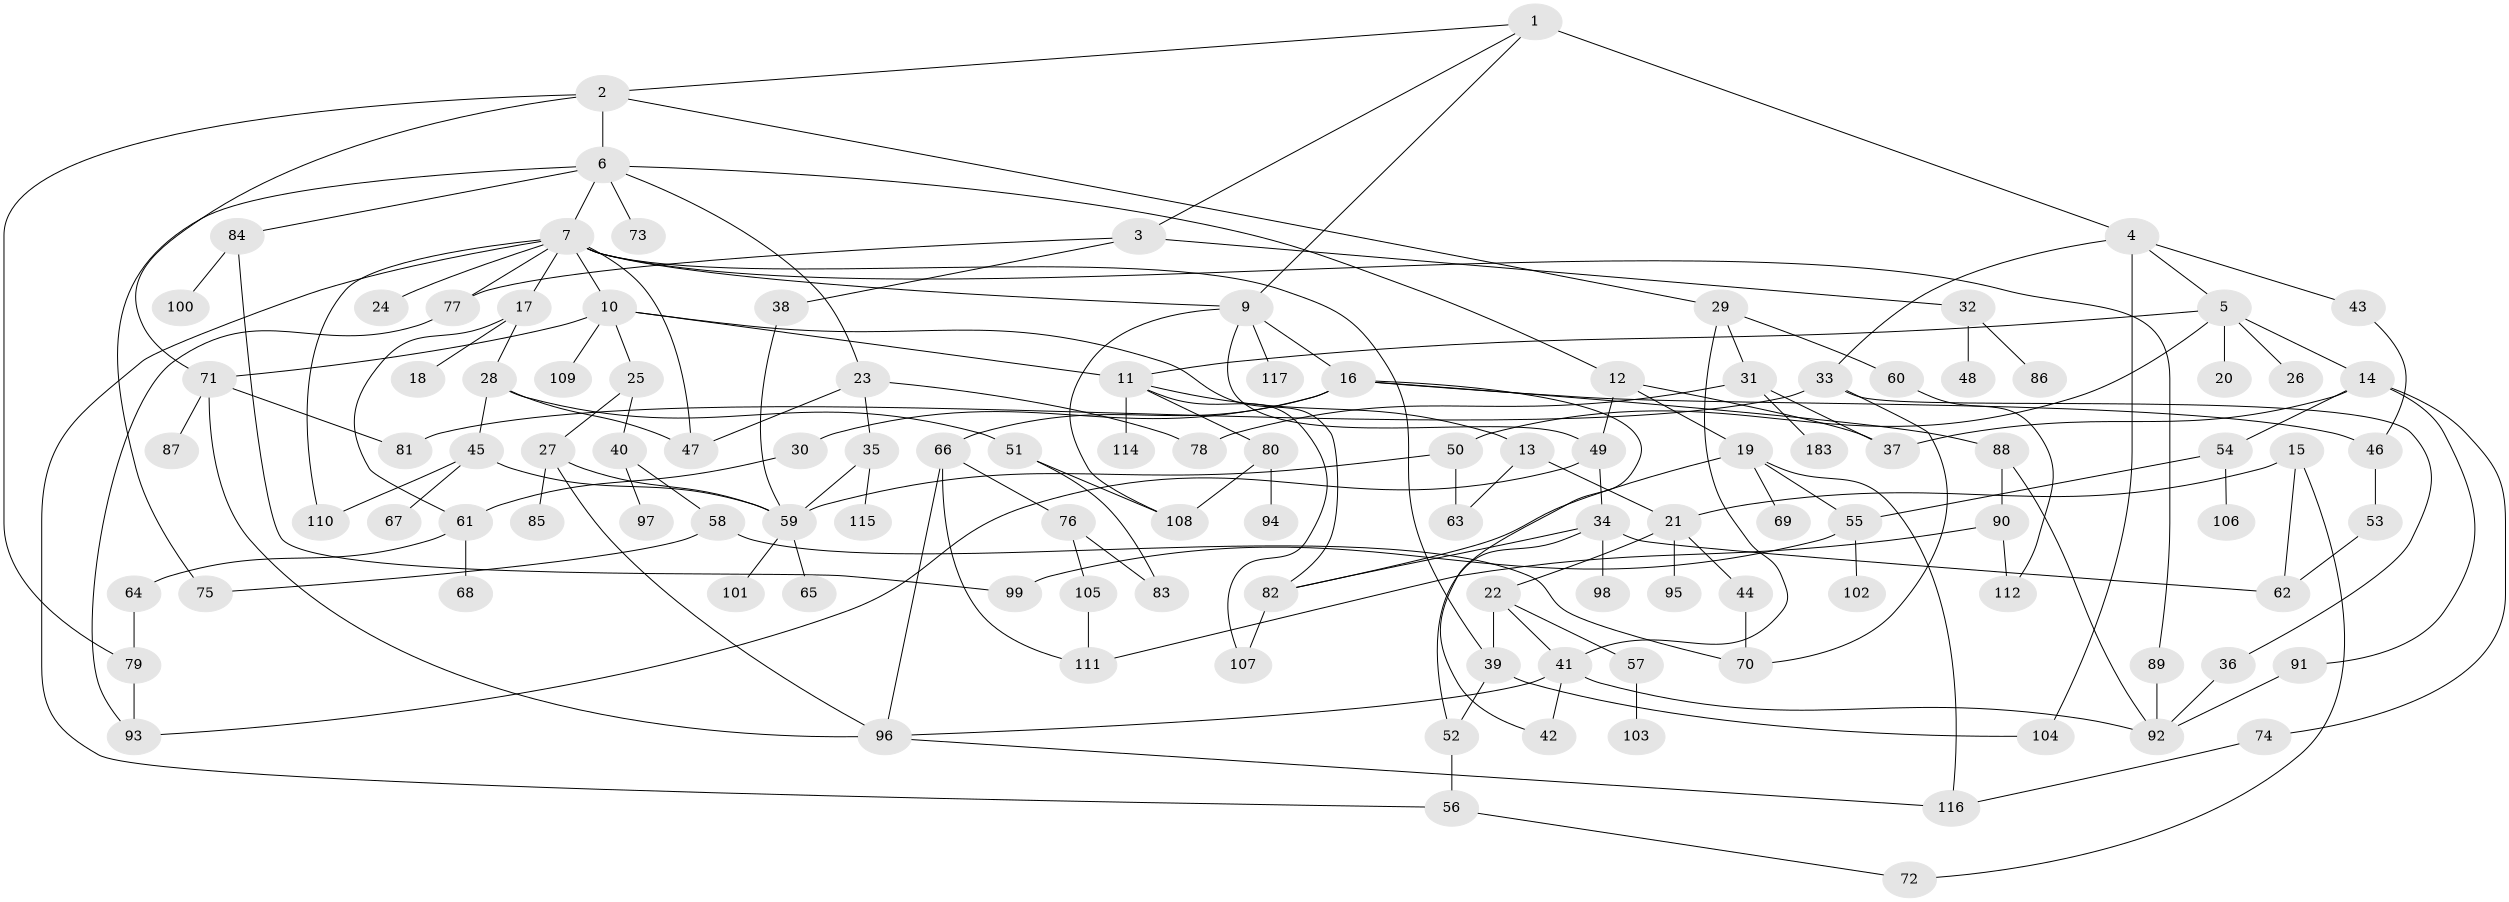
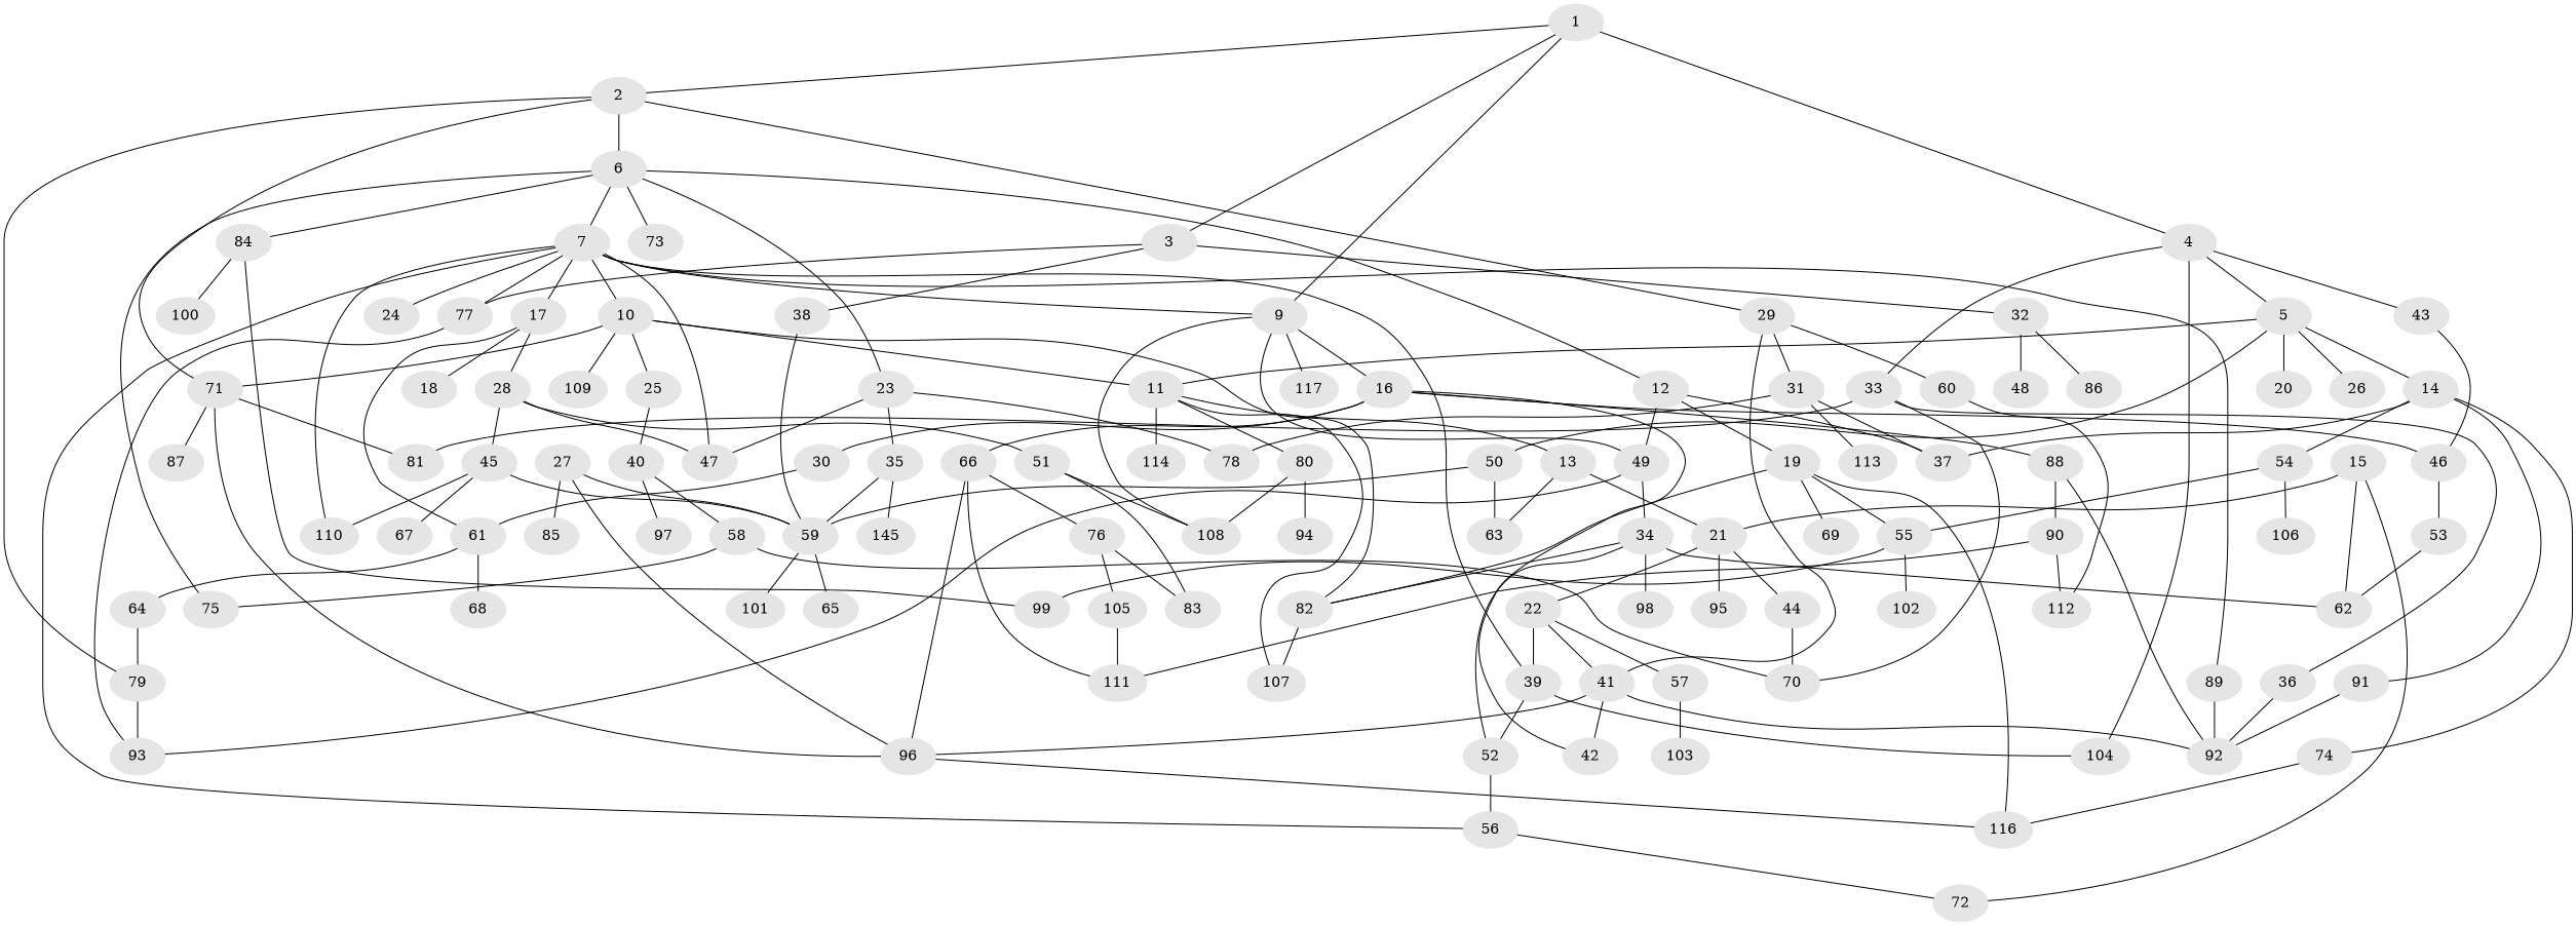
  graph {
    node [color=gray90 style=filled]
    1
    2
    3
    4
    9
    6
    29
    71
    79
    32
    38
    77
    5
    33
    43
    104
    16
    49
    108
    117
    84
    7
    12
    23
    73
    75
    41
    31
    60
    96
    81
    87
    93
    99
    100
    48
    86
    59
    11
    14
    20
    26
    50
    36
    70
    46
    80
    13
    107
    114
    37
    54
    74
    91
    63
    10
    17
    24
    39
    47
    56
    89
    110
    19
    35
    78
    25
    82
    109
    18
    28
    61
    52
    72
    92
    15
    21
    62
    94
    30
    42
    66
    88
    34
    27
    40
    55
    69
    116
    98
    22
    44
    95
    106
    53
    76
    111
    90
    45
    51
    64
    68
    102
    57
    103
-   115
+   115 [label=145]
    85
    58
    97
    65
    101
    67
    83
-   113 [label=183]
+   113
    112
    105
    1 -- 2
    1 -- 3
    1 -- 4
    1 -- 9
    2 -- 6
    2 -- 29
    2 -- 71
    2 -- 79
    3 -- 32
    3 -- 38
    3 -- 77
    4 -- 5
    4 -- 33
    4 -- 43
    4 -- 104
    9 -- 16
    9 -- 49
    9 -- 108
    9 -- 117
    6 -- 84
    6 -- 7
    6 -- 12
    6 -- 23
    6 -- 73
    6 -- 75
    29 -- 41
    29 -- 31
    29 -- 60
    71 -- 96
    71 -- 81
    71 -- 87
    79 -- 93
    32 -- 48
    32 -- 86
    38 -- 59
    77 -- 93
    5 -- 11
    5 -- 14
    5 -- 20
    5 -- 26
    5 -- 50
    33 -- 81
    33 -- 36
    33 -- 70
    43 -- 46
    16 -- 46
    16 -- 30
    16 -- 42
    16 -- 66
    16 -- 88
    49 -- 93
    49 -- 34
    84 -- 99
    84 -- 100
    7 -- 9
    7 -- 77
    7 -- 10
    7 -- 17
    7 -- 24
    7 -- 39
    7 -- 47
    7 -- 56
    7 -- 89
    7 -- 110
    12 -- 49
    12 -- 37
    12 -- 19
    23 -- 47
    23 -- 35
    23 -- 78
    41 -- 96
    41 -- 92
    41 -- 42
    31 -- 37
    31 -- 78
    31 -- 113
    60 -- 112
    96 -- 116
    59 -- 65
    59 -- 101
    11 -- 80
    11 -- 13
    11 -- 107
    11 -- 114
    14 -- 37
    14 -- 54
    14 -- 74
    14 -- 91
    50 -- 59
    50 -- 63
    36 -- 92
    46 -- 53
    80 -- 108
    80 -- 94
    13 -- 63
    13 -- 21
    54 -- 55
    54 -- 106
    74 -- 116
    91 -- 92
    10 -- 71
    10 -- 11
    10 -- 25
    10 -- 82
    10 -- 109
    17 -- 18
    17 -- 28
    17 -- 61
    39 -- 104
    39 -- 52
    56 -- 72
    89 -- 92
    19 -- 82
    19 -- 55
    19 -- 69
    19 -- 116
    35 -- 59
    35 -- 115
-   25 -- 27
    25 -- 40
    82 -- 107
    28 -- 47
    28 -- 45
    28 -- 51
    61 -- 64
    61 -- 68
    52 -- 56
    15 -- 72
    15 -- 21
    15 -- 62
    21 -- 22
    21 -- 44
    21 -- 95
    30 -- 61
    66 -- 96
    66 -- 76
    66 -- 111
    88 -- 92
    88 -- 90
    34 -- 82
    34 -- 52
    34 -- 62
    34 -- 98
    27 -- 96
    27 -- 59
    27 -- 85
    40 -- 58
    40 -- 97
    55 -- 99
    55 -- 102
    22 -- 41
    22 -- 39
    22 -- 57
    44 -- 70
    53 -- 62
    76 -- 83
    76 -- 105
    90 -- 111
    90 -- 112
    45 -- 59
    45 -- 110
    45 -- 67
    51 -- 108
    51 -- 83
    64 -- 79
    57 -- 103
    58 -- 75
    58 -- 70
    105 -- 111
  }
